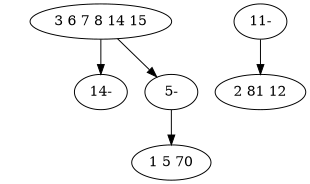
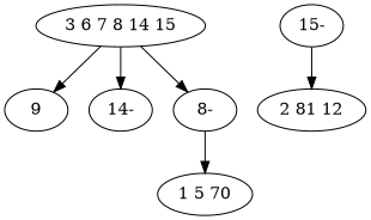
  digraph {
    n1 [label="3 6 7 8 14 15"]
+   n2 [label=9]
    n3 [label="14-"]
-   n4 [label="5-"]
+   n4 [label="8-"]
    n5 [label="1 5 70"]
-   n6 [label="11-"]
+   n6 [label="15-"]
    n7 [label="2 81 12"]
+   n1 -> n2
    n1 -> n3
    n1 -> n4
    n4 -> n5
    n6 -> n7
  }
